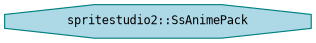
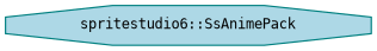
  digraph {
    rankdir=TB
    fontname="DejaVu Sans Mono"
-   n1 [color=teal fillcolor=lightblue fontname="DejaVu Sans Mono" fontsize=10 height=0.2 label="spritestudio2::SsAnimePack" shape=octagon style=filled width=0.4]
+   n1 [color=teal fillcolor=lightblue fontname="DejaVu Sans Mono" fontsize=10 height=0.2 label="spritestudio6::SsAnimePack" shape=octagon style=filled width=0.4]
  }
